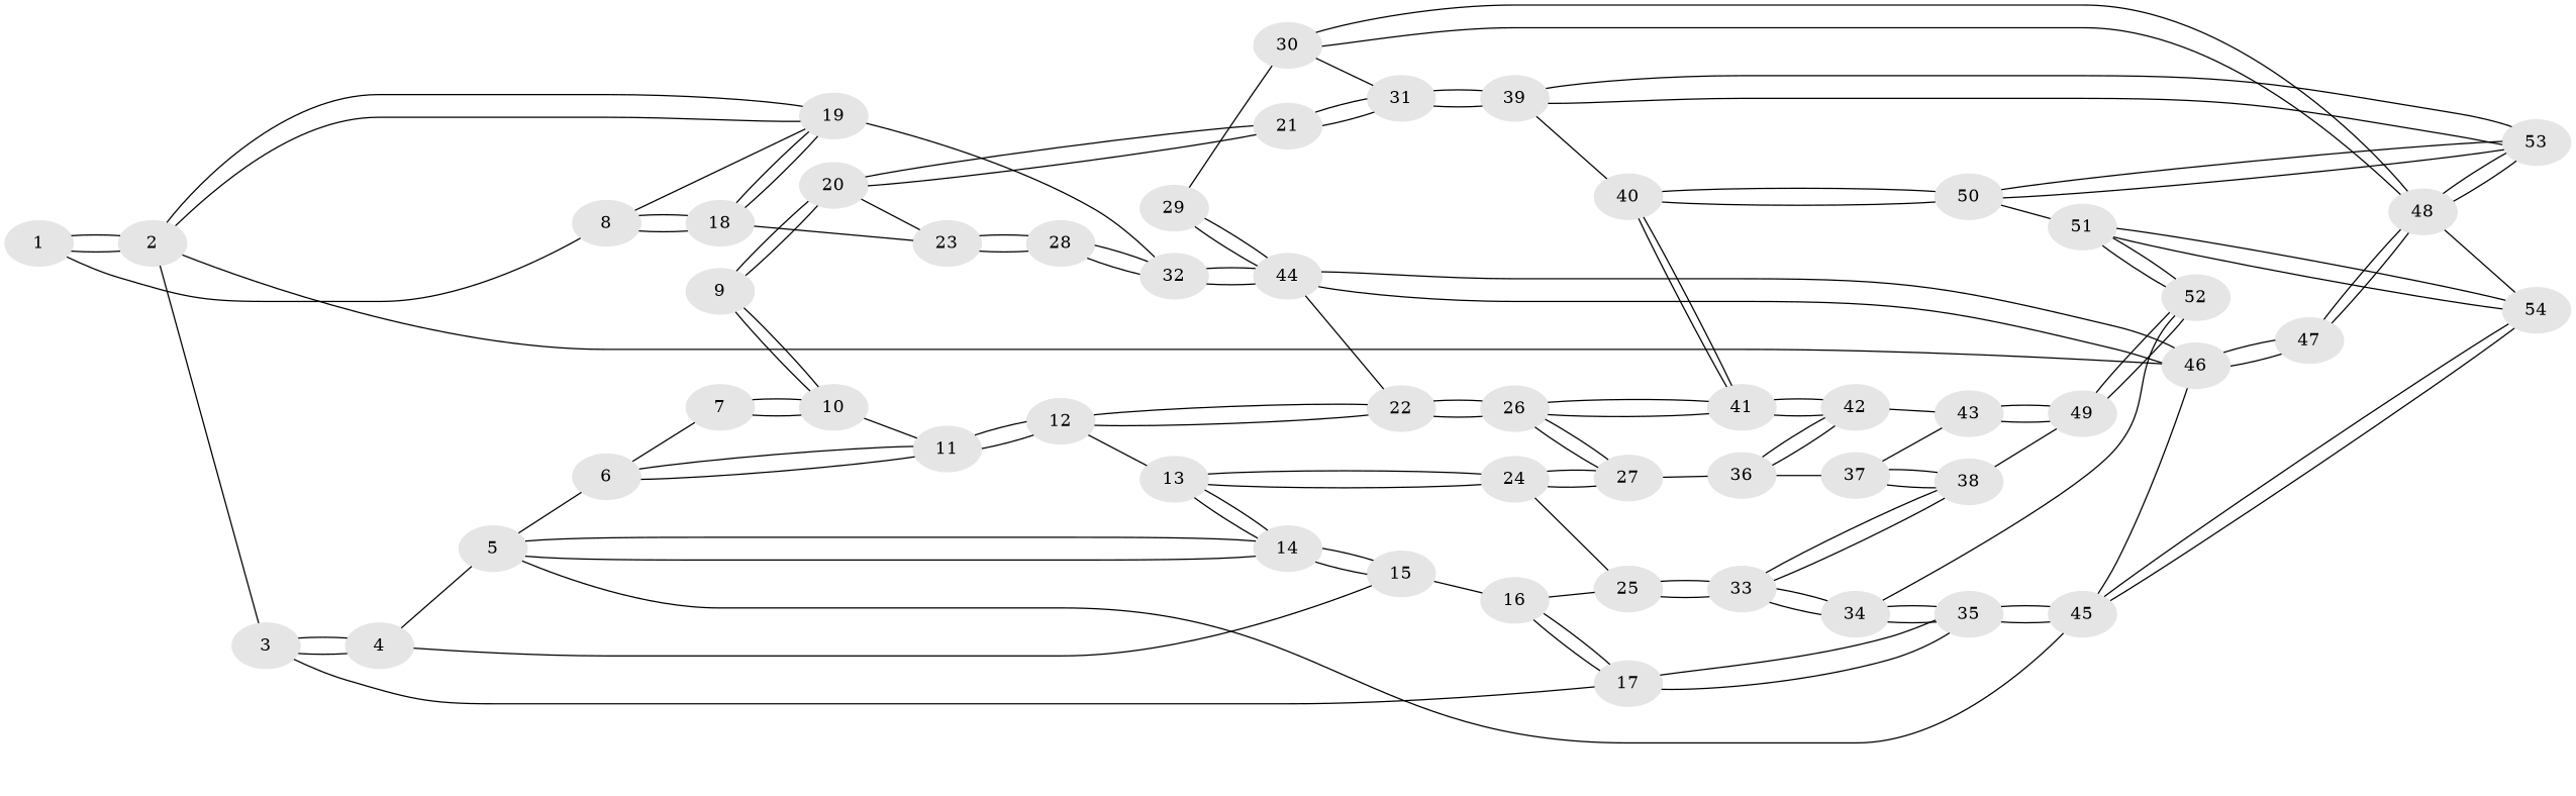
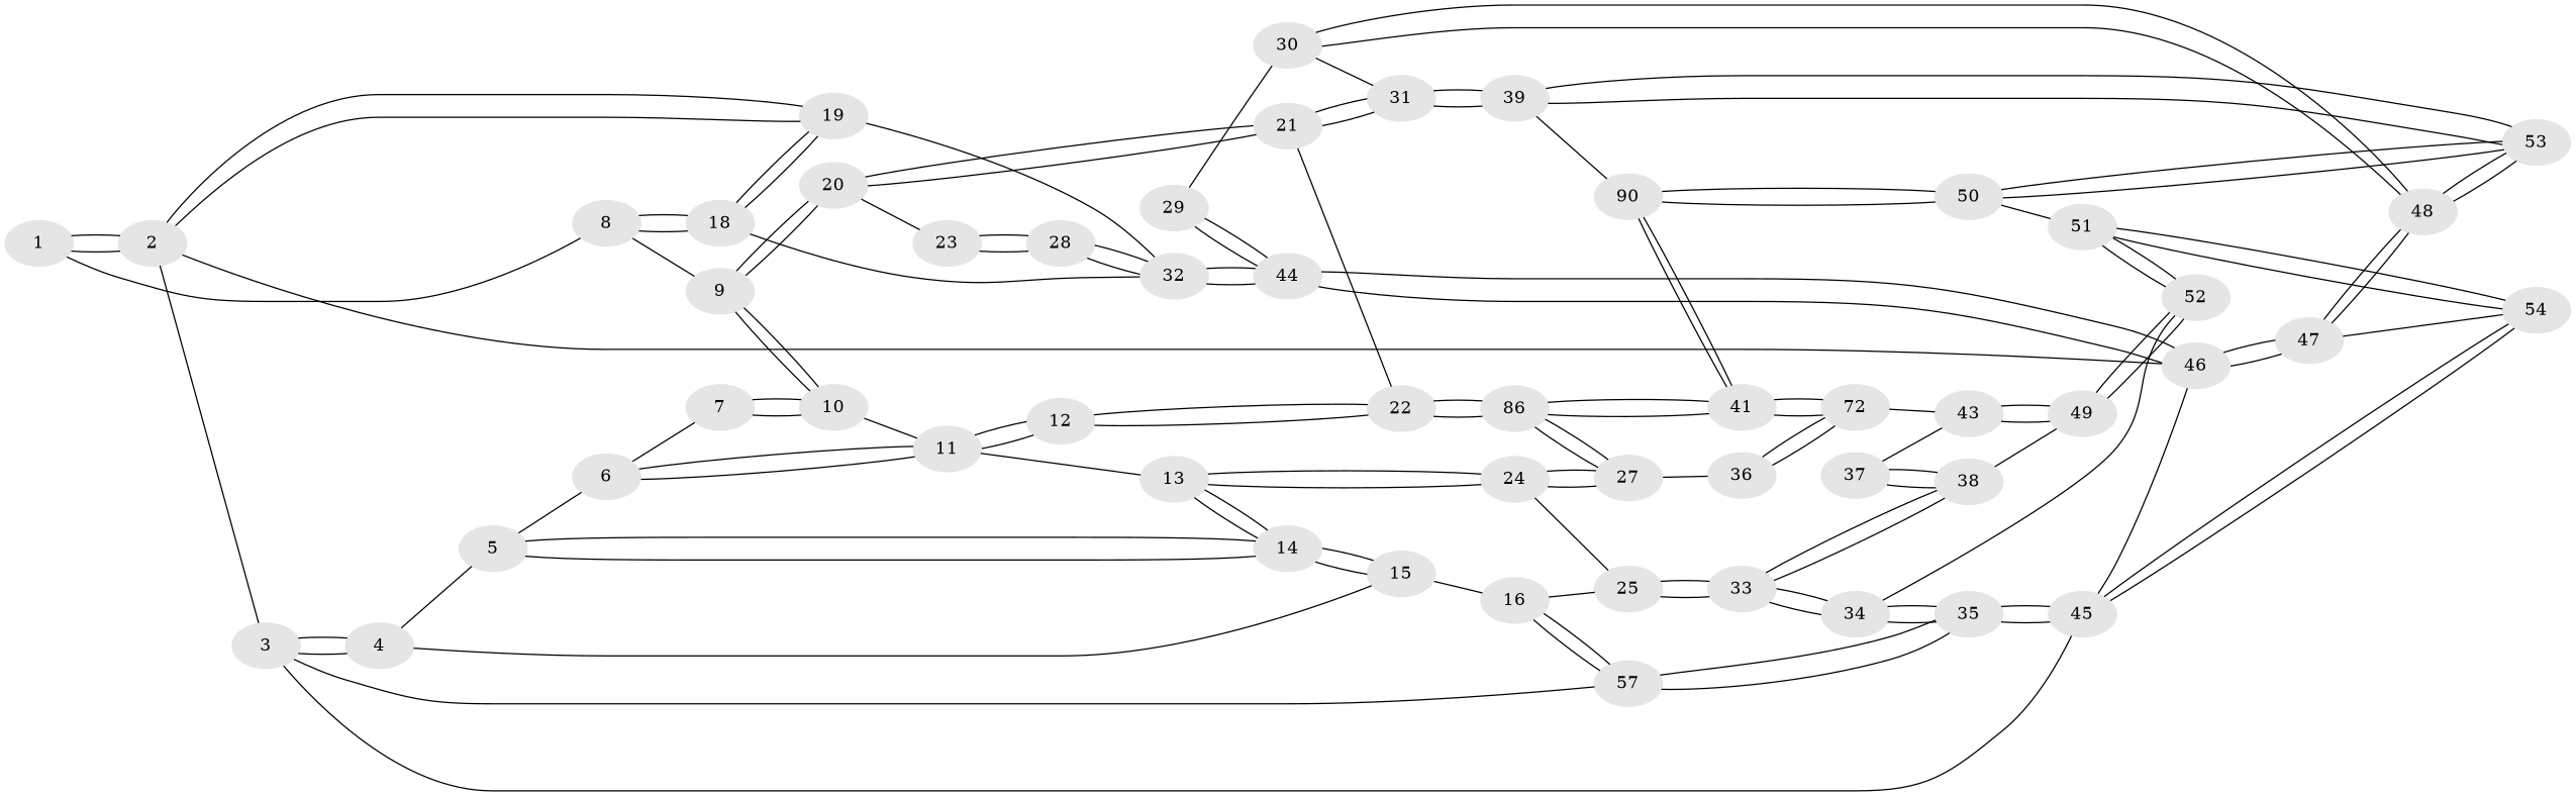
  graph {
    rankdir=LR
    node [color=gray90 style=filled]
    1
    2
    8
    3
    19
    46
    9
    18
    4
-   17
+   17 [label=57]
    45
    32
    47
    5
    15
    35
    54
    6
    14
    16
    7
    11
    10
    12
    20
    23
    21
    13
    22
    24
-   26
+   26 [label=86]
    25
    27
    33
    28
    44
    31
    39
    41
    36
    34
    38
-   42
+   42 [label=72]
    37
    29
    30
    48
    53
-   40
+   40 [label=90]
    52
    49
    43
    50
    51
    1 -- 2
    1 -- 2
    1 -- 8
    2 -- 3
    2 -- 19
    2 -- 19
    2 -- 46
-   8 -- 19
+   8 -- 9
    8 -- 18
    8 -- 18
    3 -- 4
    3 -- 4
    3 -- 17
-   5 -- 45
+   3 -- 45
    19 -- 32
    46 -- 47
    46 -- 47
    9 -- 10
    9 -- 10
    9 -- 20
    9 -- 20
    18 -- 19
    18 -- 19
-   18 -- 23
+   18 -- 32
    4 -- 5
    4 -- 15
    17 -- 35
    17 -- 35
    45 -- 46
    45 -- 54
    45 -- 54
    32 -- 44
    32 -- 44
-   48 -- 54
+   47 -- 54
    47 -- 48
    47 -- 48
    5 -- 6
    5 -- 14
    5 -- 14
    15 -- 16
    35 -- 45
    35 -- 45
    6 -- 7
    6 -- 11
    6 -- 11
    14 -- 15
    14 -- 15
    16 -- 17
    16 -- 17
    16 -- 25
    7 -- 10
    7 -- 10
    11 -- 12
    11 -- 12
    10 -- 11
-   12 -- 13
+   11 -- 13
    12 -- 22
    12 -- 22
    20 -- 23
    20 -- 21
    20 -- 21
    23 -- 28
    23 -- 28
-   44 -- 22
+   21 -- 22
    21 -- 31
    21 -- 31
    13 -- 14
    13 -- 14
    13 -- 24
    13 -- 24
    22 -- 26
    22 -- 26
    24 -- 25
    24 -- 27
    24 -- 27
    26 -- 27
    26 -- 27
    26 -- 41
    26 -- 41
    25 -- 33
    25 -- 33
    27 -- 36
    33 -- 34
    33 -- 34
    33 -- 38
    33 -- 38
    28 -- 32
    28 -- 32
    44 -- 46
    44 -- 46
    31 -- 39
    31 -- 39
    39 -- 53
    39 -- 53
    39 -- 40
    41 -- 42
    41 -- 42
    36 -- 42
    36 -- 42
-   36 -- 37
    34 -- 35
    34 -- 35
    34 -- 52
    38 -- 49
    42 -- 43
    37 -- 38
    37 -- 38
    37 -- 43
    29 -- 44
    29 -- 44
    29 -- 30
    30 -- 31
    30 -- 48
    30 -- 48
    48 -- 53
    48 -- 53
    40 -- 41
    40 -- 41
    40 -- 50
    40 -- 50
    49 -- 52
    49 -- 52
    43 -- 49
    43 -- 49
    50 -- 53
    50 -- 53
    50 -- 51
    51 -- 54
    51 -- 54
    51 -- 52
    51 -- 52
  }
